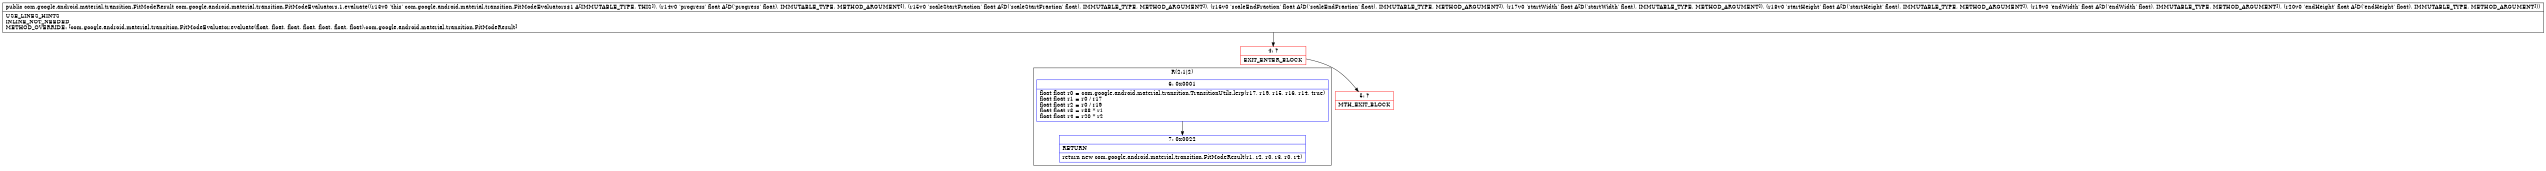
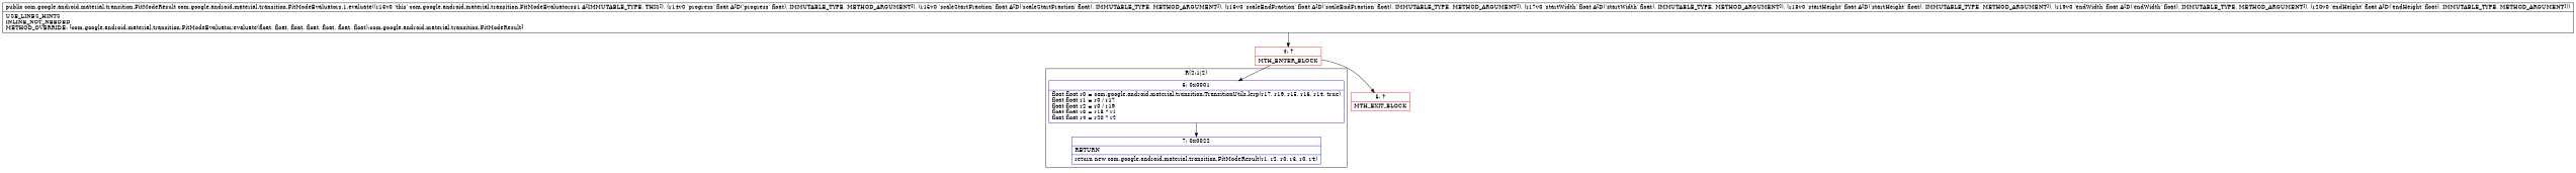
  digraph {
    node [color=blue shape=record]
-   n1 [label="{6\:\ 0x0001|float float r0 = com.google.android.material.transition.TransitionUtils.lerp(r17, r19, r15, r16, r14, true)\lfloat float r1 = r0 \/ r17\lfloat float r2 = r0 \/ r19\lfloat float r3 = r88 * r1\lfloat float r4 = r20 * r2\l}"]
+   n1 [label="{6\:\ 0x0001|float float r0 = com.google.android.material.transition.TransitionUtils.lerp(r17, r19, r15, r16, r14, true)\lfloat float r1 = r0 \/ r17\lfloat float r2 = r0 \/ r19\lfloat float r3 = r18 * r1\lfloat float r4 = r20 * r2\l}"]
    n2 [label="{7\:\ 0x0022|RETURN\l|return new com.google.android.material.transition.FitModeResult(r1, r2, r0, r3, r0, r4)\l}"]
    n3 [color=red label="{5\:\ ?|MTH_EXIT_BLOCK\l}"]
-   n4 [color=red label="{4\:\ ?|EXIT_ENTER_BLOCK\l}"]
+   n4 [color=red label="{4\:\ ?|MTH_ENTER_BLOCK\l}"]
    n5 [label="{public com.google.android.material.transition.FitModeResult com.google.android.material.transition.FitModeEvaluators.1.evaluate((r13v0 'this' com.google.android.material.transition.FitModeEvaluators$1 A[IMMUTABLE_TYPE, THIS]), (r14v0 'progress' float A[D('progress' float), IMMUTABLE_TYPE, METHOD_ARGUMENT]), (r15v0 'scaleStartFraction' float A[D('scaleStartFraction' float), IMMUTABLE_TYPE, METHOD_ARGUMENT]), (r16v0 'scaleEndFraction' float A[D('scaleEndFraction' float), IMMUTABLE_TYPE, METHOD_ARGUMENT]), (r17v0 'startWidth' float A[D('startWidth' float), IMMUTABLE_TYPE, METHOD_ARGUMENT]), (r18v0 'startHeight' float A[D('startHeight' float), IMMUTABLE_TYPE, METHOD_ARGUMENT]), (r19v0 'endWidth' float A[D('endWidth' float), IMMUTABLE_TYPE, METHOD_ARGUMENT]), (r20v0 'endHeight' float A[D('endHeight' float), IMMUTABLE_TYPE, METHOD_ARGUMENT]))  | USE_LINES_HINTS\lINLINE_NOT_NEEDED\lMETHOD_OVERRIDE: [com.google.android.material.transition.FitModeEvaluator.evaluate(float, float, float, float, float, float, float):com.google.android.material.transition.FitModeResult]\l}" color=""]
    subgraph cluster_1 {
      label="R(2:1|2)"
      n1
      n2
    }
    n1 -> n2
+   n4 -> n1
    n4 -> n3
    n5 -> n4
  }
